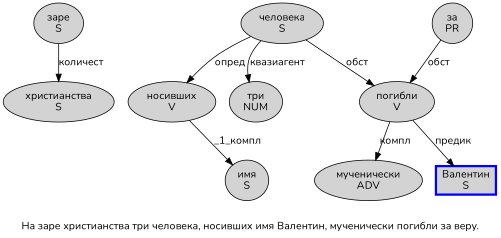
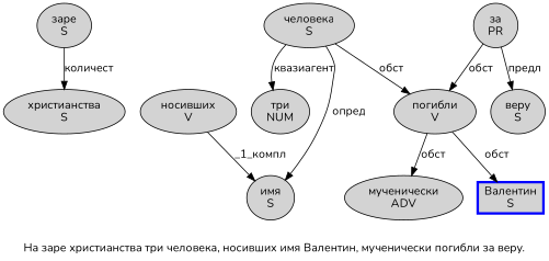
  digraph {
    fontname=Nunito
    label="На заре христианства три человека, носивших имя Валентин, мученически погибли за веру."
    node [fillcolor=lightgray fontname=Nunito penwidth=1 shape=ellipse style=filled]
    edge [fontname=Nunito]
    n1 [label="заре\nS"]
    n2 [label="христианства\nS"]
    n3 [label="три\nNUM"]
    n4 [label="человека\nS"]
    n5 [label="носивших\nV"]
    n6 [label="погибли\nV"]
    n7 [label="имя\nS"]
    n8 [color=blue label="Валентин\nS" penwidth=3 shape=box]
    n9 [label="мученически\nADV"]
    n10 [label="за\nPR"]
+   n11 [label="веру\nS"]
    n1 -> n2 [label="количест"]
    n4 -> n3 [label="квазиагент"]
-   n4 -> n5 [label="опред"]
+   n4 -> n7 [label="опред"]
    n4 -> n6 [label="обст"]
    n5 -> n7 [label="_1_компл"]
-   n6 -> n8 [label="предик"]
-   n6 -> n9 [label="компл"]
+   n6 -> n8 [label="обст"]
+   n6 -> n9 [label="обст"]
    n10 -> n6 [label="обст"]
+   n10 -> n11 [label="предл"]
  }
